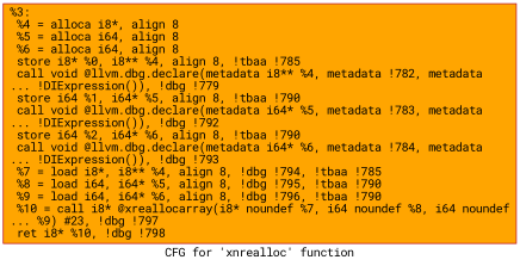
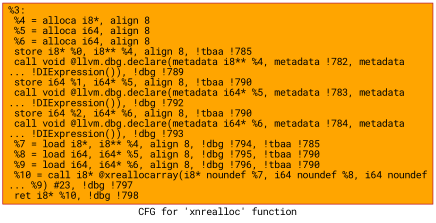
  digraph {
    label="CFG for 'xnrealloc' function"
    fontname="Roboto Mono"
-   n1 [color="#b70d28ff" fillcolor=orange label="{%3:\l  %4 = alloca i8*, align 8\l  %5 = alloca i64, align 8\l  %6 = alloca i64, align 8\l  store i8* %0, i8** %4, align 8, !tbaa !785\l  call void @llvm.dbg.declare(metadata i8** %4, metadata !782, metadata\l... !DIExpression()), !dbg !779\l  store i64 %1, i64* %5, align 8, !tbaa !790\l  call void @llvm.dbg.declare(metadata i64* %5, metadata !783, metadata\l... !DIExpression()), !dbg !792\l  store i64 %2, i64* %6, align 8, !tbaa !790\l  call void @llvm.dbg.declare(metadata i64* %6, metadata !784, metadata\l... !DIExpression()), !dbg !793\l  %7 = load i8*, i8** %4, align 8, !dbg !794, !tbaa !785\l  %8 = load i64, i64* %5, align 8, !dbg !795, !tbaa !790\l  %9 = load i64, i64* %6, align 8, !dbg !796, !tbaa !790\l  %10 = call i8* @xreallocarray(i8* noundef %7, i64 noundef %8, i64 noundef\l... %9) #23, !dbg !797\l  ret i8* %10, !dbg !798\l}" shape=record style=filled fontname="Roboto Mono"]
+   n1 [color="#b70d28ff" fillcolor=orange label="{%3:\l  %4 = alloca i8*, align 8\l  %5 = alloca i64, align 8\l  %6 = alloca i64, align 8\l  store i8* %0, i8** %4, align 8, !tbaa !785\l  call void @llvm.dbg.declare(metadata i8** %4, metadata !782, metadata\l... !DIExpression()), !dbg !789\l  store i64 %1, i64* %5, align 8, !tbaa !790\l  call void @llvm.dbg.declare(metadata i64* %5, metadata !783, metadata\l... !DIExpression()), !dbg !792\l  store i64 %2, i64* %6, align 8, !tbaa !790\l  call void @llvm.dbg.declare(metadata i64* %6, metadata !784, metadata\l... !DIExpression()), !dbg !793\l  %7 = load i8*, i8** %4, align 8, !dbg !794, !tbaa !785\l  %8 = load i64, i64* %5, align 8, !dbg !795, !tbaa !790\l  %9 = load i64, i64* %6, align 8, !dbg !796, !tbaa !790\l  %10 = call i8* @xreallocarray(i8* noundef %7, i64 noundef %8, i64 noundef\l... %9) #23, !dbg !797\l  ret i8* %10, !dbg !798\l}" shape=record style=filled fontname="Roboto Mono"]
  }
